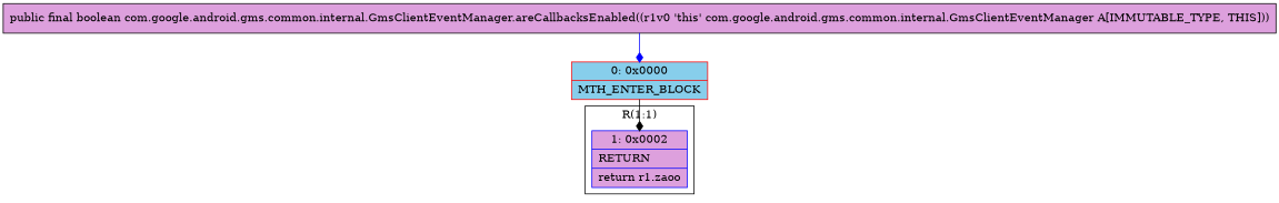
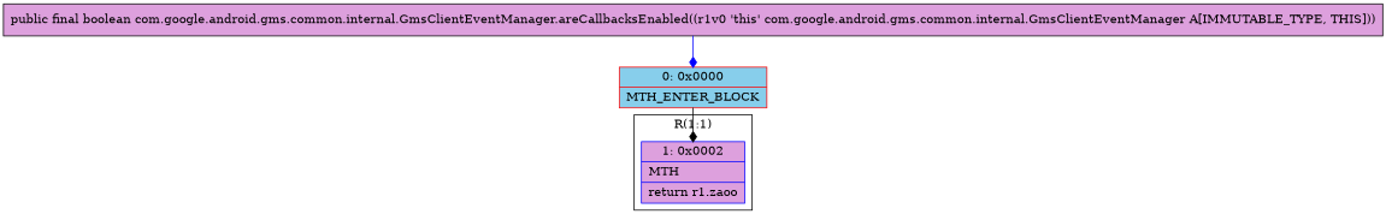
  digraph {
    node [shape=record style=filled fillcolor=plum]
    edge [arrowhead=diamond]
-   n1 [color=blue label="{1\:\ 0x0002|RETURN\l|return r1.zaoo\l}"]
+   n1 [color=blue label="{1\:\ 0x0002|MTH\l|return r1.zaoo\l}"]
    n2 [color=red label="{0\:\ 0x0000|MTH_ENTER_BLOCK\l}" fillcolor=skyblue]
    n3 [label="{public final boolean com.google.android.gms.common.internal.GmsClientEventManager.areCallbacksEnabled((r1v0 'this' com.google.android.gms.common.internal.GmsClientEventManager A[IMMUTABLE_TYPE, THIS])) }"]
    subgraph cluster_1 {
      label="R(1:1)"
      n1
    }
    n2 -> n1 [color=black]
    n3 -> n2 [color=blue]
  }
